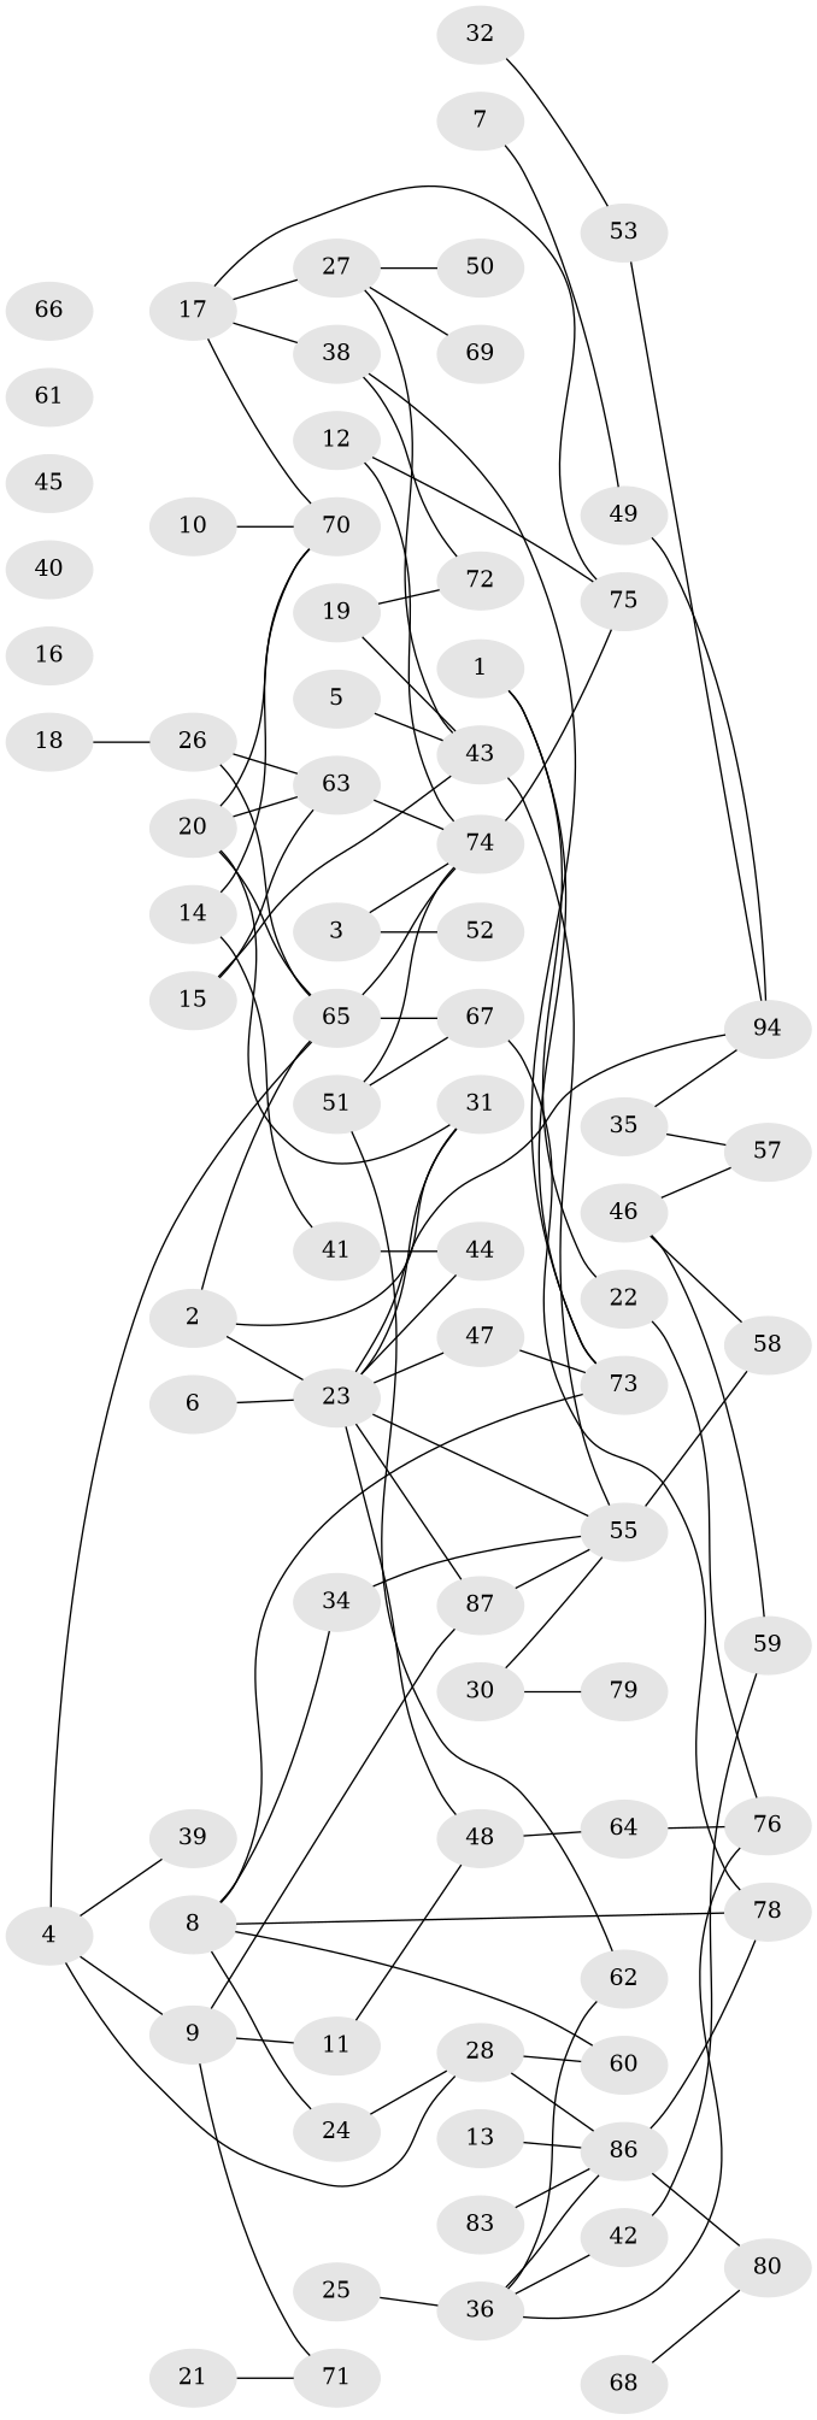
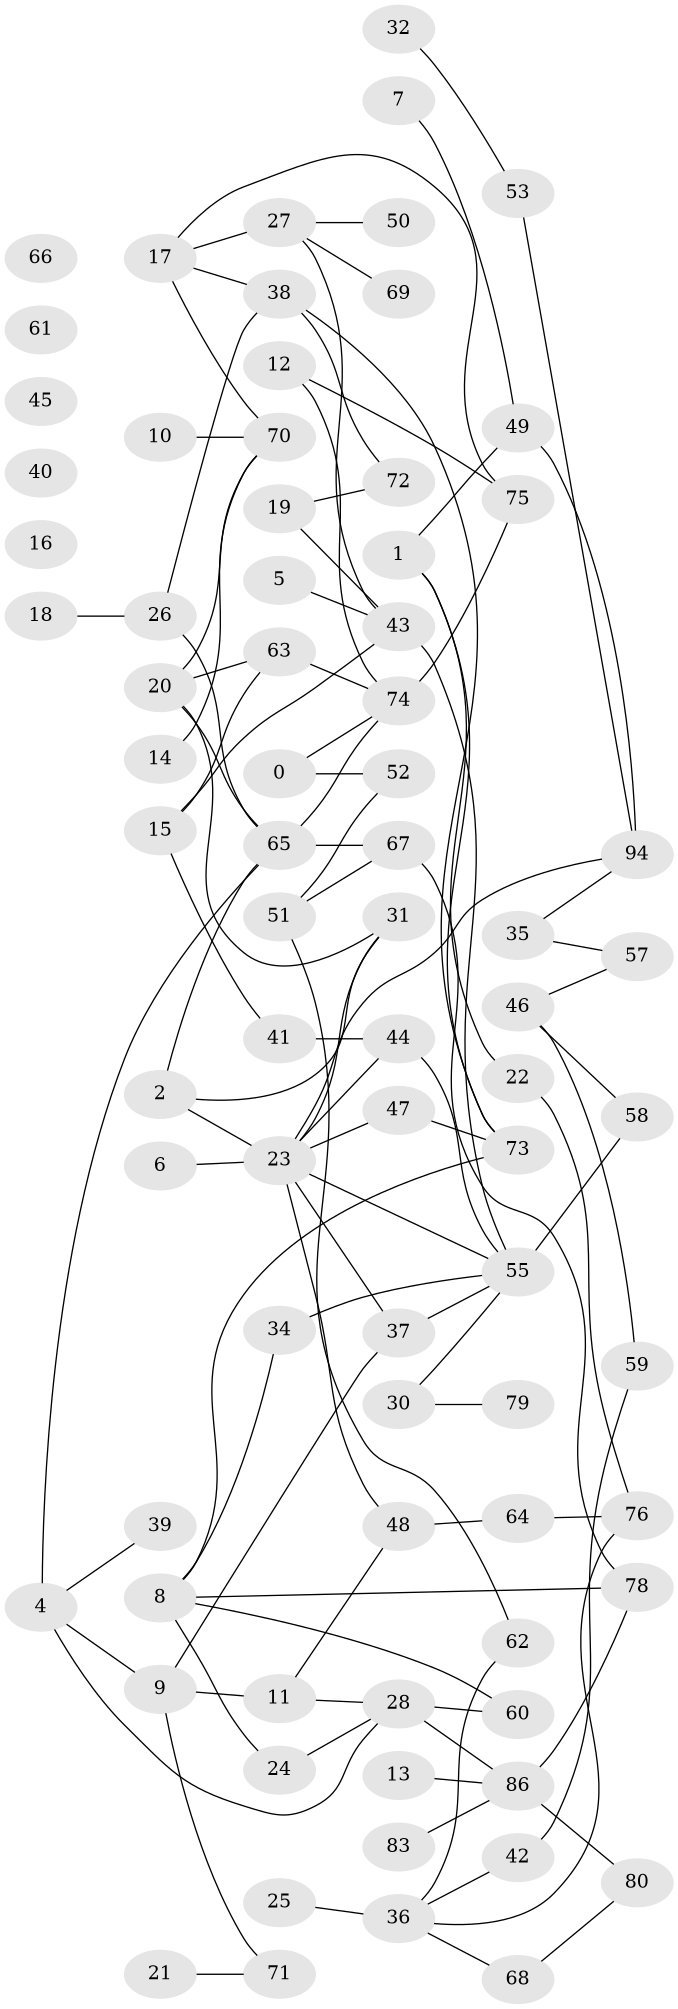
  graph {
    rankdir=LR
    node [color=gray90 style=filled]
    1
    22
    49
    73
    76
    n6 [label=94]
    2
    23
    31
    65
-   37 [label=87]
+   37
    48
    44
    47
    55
    74
    67
-   3
+   3 [label=0]
    52
    75
    4
    9
    28
    39
    11
    71
    n27 [label=86]
    60
    5
    43
    6
    7
    8
    24
    34
    78
    10
    70
    64
    12
    13
    80
    14
    41
    15
    63
    16
    17
    27
    38
    50
    69
    72
    18
    26
    19
    20
    21
    36
    42
    62
    58
    25
    30
    79
    32
    53
    n68 [label=83]
    35
    57
    59
    40
    45
    46
    51
    61
    66
    68
    1 -- 22
+   1 -- 49
    1 -- 73
    22 -- 76
    49 -- n6
    2 -- 23
    2 -- 31
    2 -- 65
    23 -- n6
    23 -- 31
    23 -- 37
    23 -- 48
    23 -- 44
    23 -- 47
    23 -- 55
    65 -- 74
    65 -- 67
    37 -- 55
    48 -- 64
+   44 -- 55
    47 -- 73
    55 -- 58
    74 -- 75
    67 -- 78
    3 -- 74
    3 -- 52
    4 -- 65
    4 -- 9
    4 -- 28
    4 -- 39
    9 -- 37
    9 -- 11
    9 -- 71
    28 -- n27
    28 -- 60
    11 -- 48
+   11 -- 28
    n27 -- 78
    n27 -- 80
    5 -- 43
    43 -- 55
    6 -- 23
    7 -- 49
    8 -- 73
    8 -- 60
    8 -- 24
    8 -- 34
    8 -- 78
    24 -- 28
    34 -- 55
    10 -- 70
    64 -- 76
    12 -- 74
    12 -- 75
    13 -- n27
    14 -- 70
-   14 -- 41
+   15 -- 41
    41 -- 44
    15 -- 43
    15 -- 63
    63 -- 74
    17 -- 75
    17 -- 70
    17 -- 27
    17 -- 38
    27 -- 43
    27 -- 50
    27 -- 69
    38 -- 73
    38 -- 72
    18 -- 26
    26 -- 65
-   26 -- 63
+   26 -- 38
    19 -- 43
    19 -- 72
    20 -- 31
    20 -- 65
    20 -- 70
    20 -- 63
    21 -- 71
    36 -- 76
-   36 -- n27
+   36 -- 68
    36 -- 42
    36 -- 62
    42 -- 59
    25 -- 36
    30 -- 55
    30 -- 79
    32 -- 53
    53 -- n6
    n68 -- n27
    35 -- n6
    35 -- 57
    46 -- 58
    46 -- 57
    46 -- 59
-   51 -- 74
+   51 -- 52
    51 -- 67
    51 -- 62
    68 -- 80
  }
